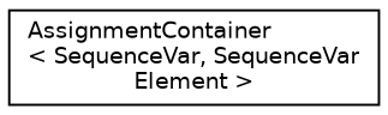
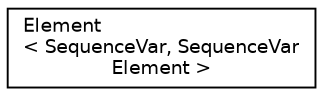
  digraph {
    rankdir=TB
-   n1 [color=black fillcolor=white fontname=Helvetica fontsize=10 height=0.2 label="AssignmentContainer\l\< SequenceVar, SequenceVar\lElement \>" shape=record style=filled width=0.4]
+   n1 [color=black fillcolor=white fontname=Helvetica fontsize=10 height=0.2 label="Element\l\< SequenceVar, SequenceVar\lElement \>" shape=record style=filled width=0.4]
  }
